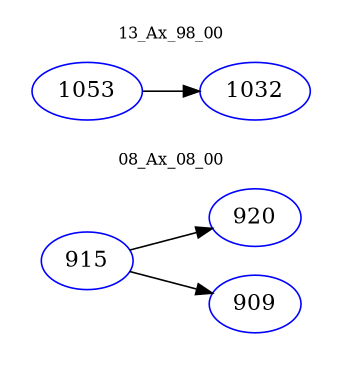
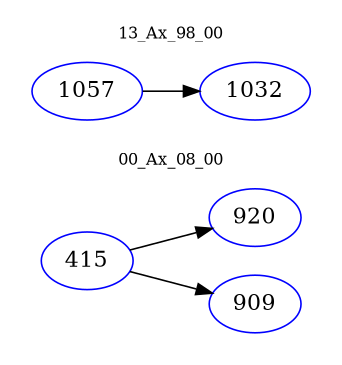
  digraph {
    rankdir=LR
    node [color=blue]
    edge [color=black]
-   n1 [label=915]
+   n1 [label=415]
    n2 [label=909]
    n3 [label=920]
-   n4 [label=1053]
+   n4 [label=1057]
    n5 [label=1032]
    subgraph cluster_1 {
      color=white
      fontsize=10
-     label="08_Ax_08_00"
+     label="00_Ax_08_00"
      n1
      n2
      n3
    }
    subgraph cluster_2 {
      color=white
      fontsize=10
      label="13_Ax_98_00"
      n4
      n5
    }
    n1 -> n2
    n1 -> n3
    n4 -> n5
  }
